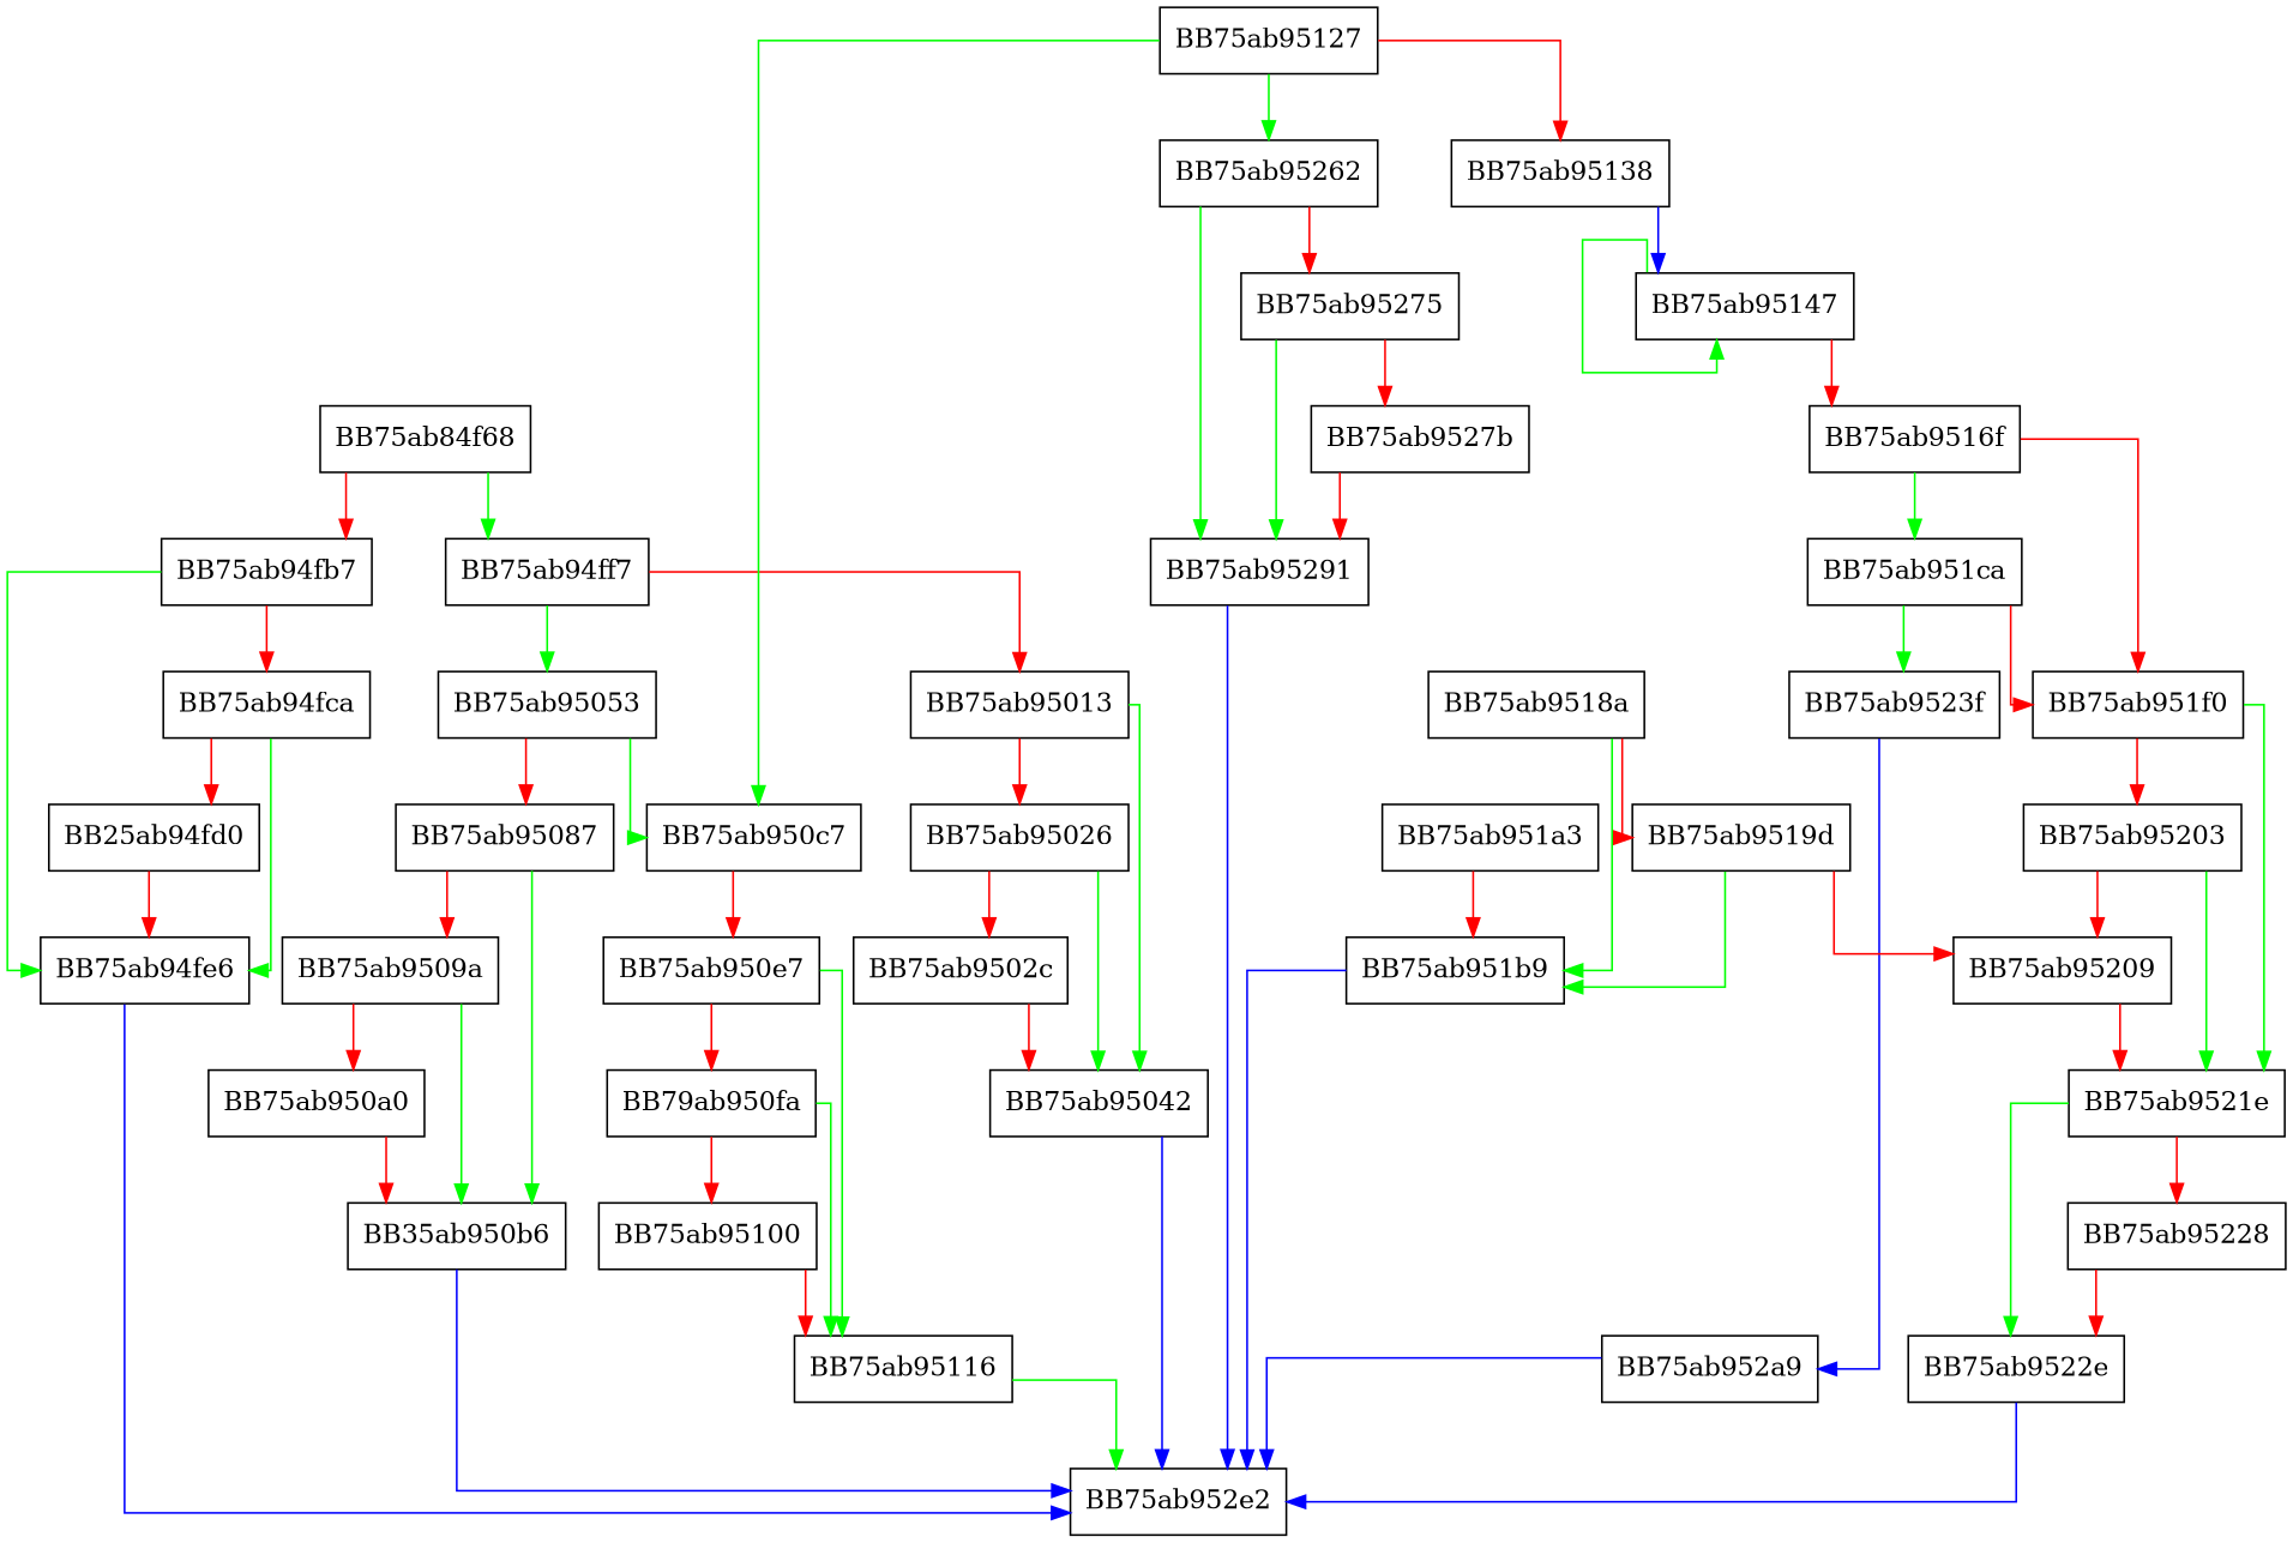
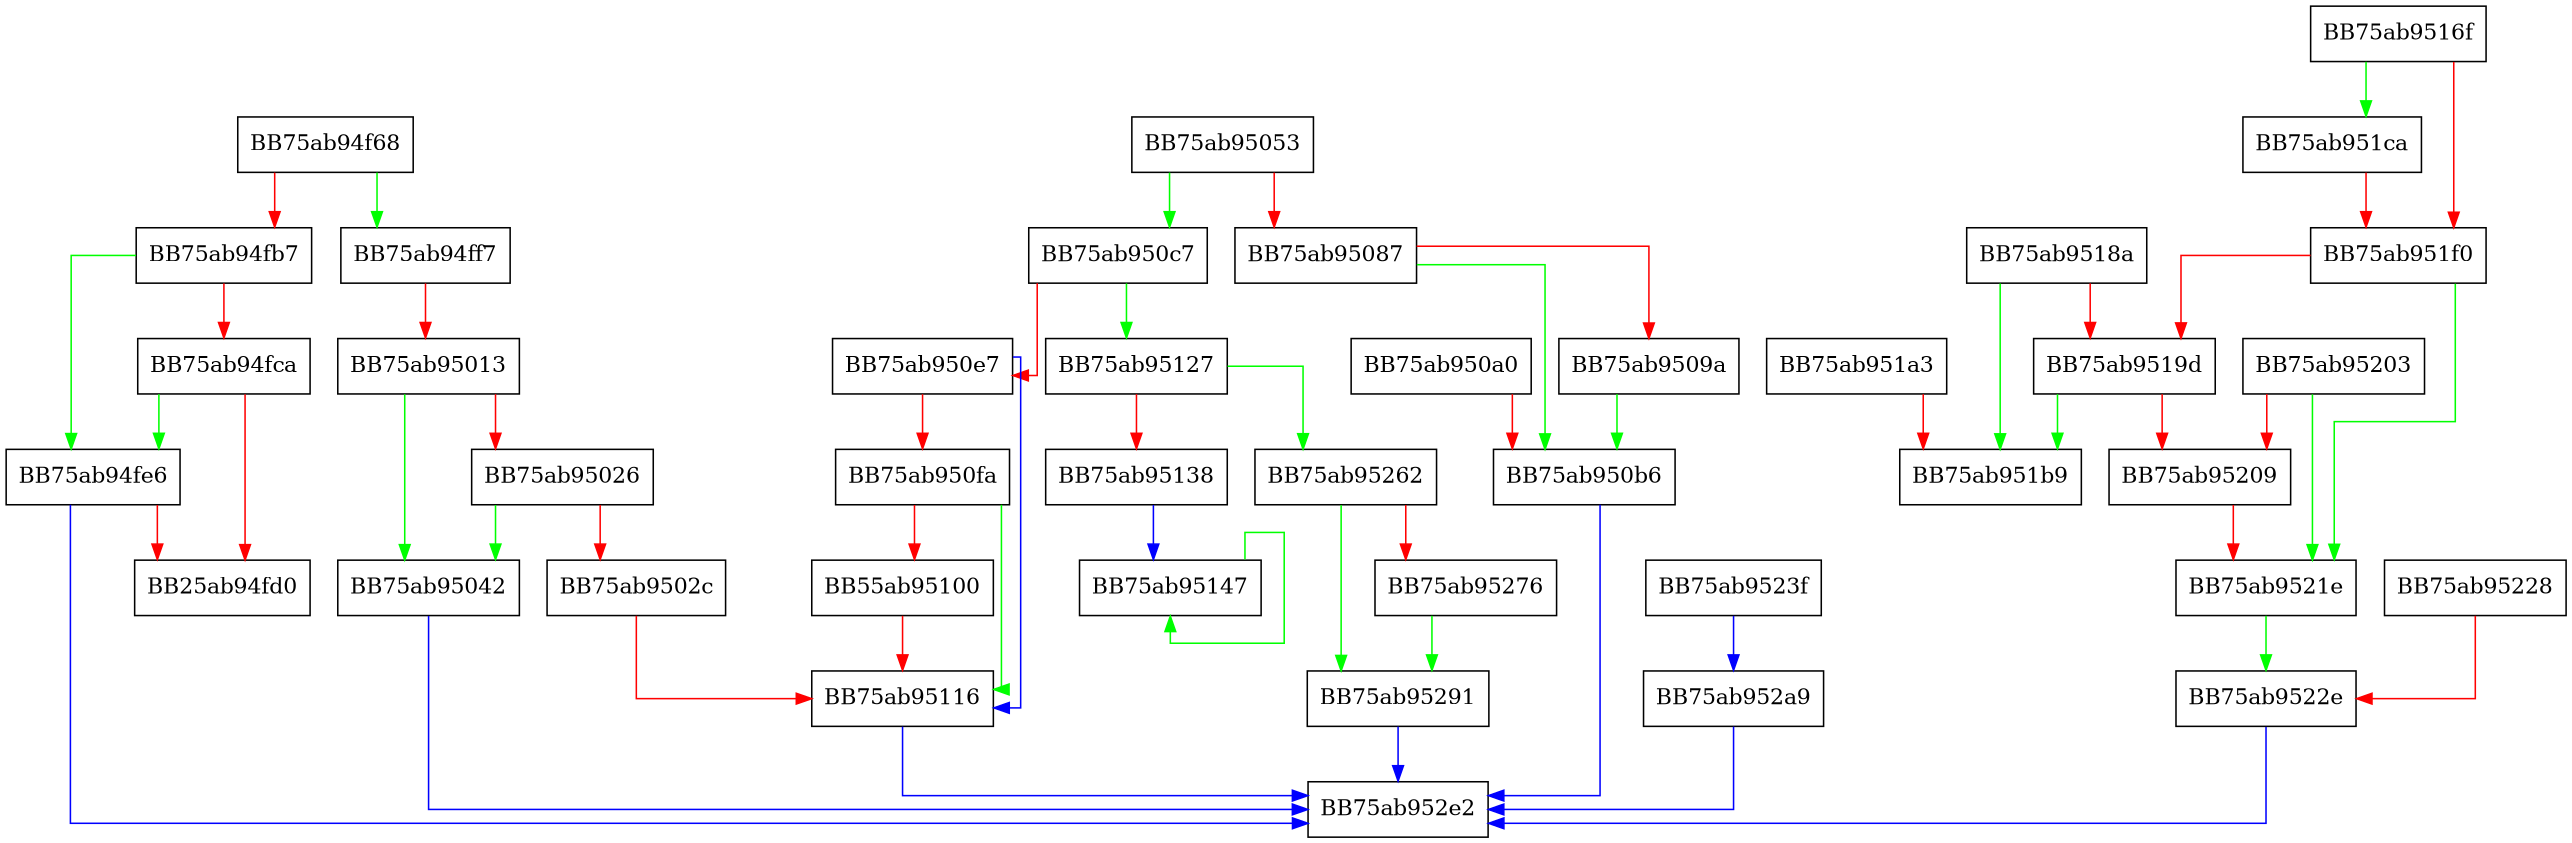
  digraph {
    splines=ortho
    node [shape=box]
    edge [color=red]
-   BB75ab94f68 [label=BB75ab84f68]
+   BB75ab94f68
    BB75ab94ff7
    BB75ab94fb7
    BB75ab95053
    BB75ab95013
    BB75ab94fe6
    BB75ab94fca
    BB75ab950c7
    BB75ab95087
    BB75ab95042
    BB75ab95026
    BB75ab952e2
    n13 [label=BB25ab94fd0]
    BB75ab95127
    BB75ab950e7
-   BB75ab950b6 [label=BB35ab950b6]
+   BB75ab950b6
    BB75ab9509a
    BB75ab9502c
    BB75ab95262
    BB75ab95138
    BB75ab95116
-   BB75ab950fa [label=BB79ab950fa]
+   BB75ab950fa
    BB75ab950a0
    BB75ab95291
-   BB75ab95275
+   BB75ab95275 [label=BB75ab95276]
    BB75ab95147
-   BB75ab95100
-   BB75ab9527b
+   BB75ab95100 [label=BB55ab95100]
    BB75ab9516f
    BB75ab951ca
    BB75ab951f0
    BB75ab9523f
    BB75ab9518a
    BB75ab951b9
    BB75ab9519d
    BB75ab952a9
    BB75ab9521e
    BB75ab95203
    BB75ab95209
    BB75ab951a3
    BB75ab9522e
    BB75ab95228
    BB75ab94f68 -> BB75ab94ff7 [color=green]
    BB75ab94f68 -> BB75ab94fb7
-   BB75ab94ff7 -> BB75ab95053 [color=green]
    BB75ab94ff7 -> BB75ab95013
    BB75ab94fb7 -> BB75ab94fe6 [color=green]
    BB75ab94fb7 -> BB75ab94fca
    BB75ab95053 -> BB75ab950c7 [color=green]
    BB75ab95053 -> BB75ab95087
    BB75ab95013 -> BB75ab95042 [color=green]
    BB75ab95013 -> BB75ab95026
    BB75ab94fe6 -> BB75ab952e2 [color=blue]
    BB75ab94fca -> BB75ab94fe6 [color=green]
    BB75ab94fca -> n13
-   BB75ab95127 -> BB75ab950c7 [color=green]
+   BB75ab950c7 -> BB75ab95127 [color=green]
    BB75ab950c7 -> BB75ab950e7
    BB75ab95087 -> BB75ab950b6 [color=green]
    BB75ab95087 -> BB75ab9509a
    BB75ab95042 -> BB75ab952e2 [color=blue]
    BB75ab95026 -> BB75ab95042 [color=green]
    BB75ab95026 -> BB75ab9502c
-   n13 -> BB75ab94fe6
+   BB75ab94fe6 -> n13
    BB75ab95127 -> BB75ab95262 [color=green]
    BB75ab95127 -> BB75ab95138
-   BB75ab950e7 -> BB75ab95116 [color=green]
+   BB75ab950e7 -> BB75ab95116 [color=blue]
    BB75ab950e7 -> BB75ab950fa
    BB75ab950b6 -> BB75ab952e2 [color=blue]
    BB75ab9509a -> BB75ab950b6 [color=green]
-   BB75ab9509a -> BB75ab950a0
-   BB75ab9502c -> BB75ab95042
+   BB75ab9502c -> BB75ab95116
    BB75ab95262 -> BB75ab95291 [color=green]
    BB75ab95262 -> BB75ab95275
    BB75ab95138 -> BB75ab95147 [color=blue]
-   BB75ab95116 -> BB75ab952e2 [color=green]
+   BB75ab95116 -> BB75ab952e2 [color=blue]
    BB75ab950fa -> BB75ab95116 [color=green]
    BB75ab950fa -> BB75ab95100
    BB75ab950a0 -> BB75ab950b6
    BB75ab95291 -> BB75ab952e2 [color=blue]
    BB75ab95275 -> BB75ab95291 [color=green]
-   BB75ab95275 -> BB75ab9527b
    BB75ab95147 -> BB75ab95147 [color=green]
-   BB75ab95147 -> BB75ab9516f
    BB75ab95100 -> BB75ab95116
-   BB75ab9527b -> BB75ab95291
    BB75ab9516f -> BB75ab951ca [color=green]
    BB75ab9516f -> BB75ab951f0
    BB75ab951ca -> BB75ab951f0
-   BB75ab951ca -> BB75ab9523f [color=green]
    BB75ab951f0 -> BB75ab9521e [color=green]
-   BB75ab951f0 -> BB75ab95203
+   BB75ab951f0 -> BB75ab9519d
    BB75ab9523f -> BB75ab952a9 [color=blue]
    BB75ab9518a -> BB75ab951b9 [color=green]
    BB75ab9518a -> BB75ab9519d
-   BB75ab951b9 -> BB75ab952e2 [color=blue]
    BB75ab9519d -> BB75ab951b9 [color=green]
    BB75ab9519d -> BB75ab95209
    BB75ab952a9 -> BB75ab952e2 [color=blue]
    BB75ab9521e -> BB75ab9522e [color=green]
-   BB75ab9521e -> BB75ab95228
    BB75ab95203 -> BB75ab9521e [color=green]
    BB75ab95203 -> BB75ab95209
    BB75ab95209 -> BB75ab9521e
    BB75ab951a3 -> BB75ab951b9
    BB75ab9522e -> BB75ab952e2 [color=blue]
    BB75ab95228 -> BB75ab9522e
  }
